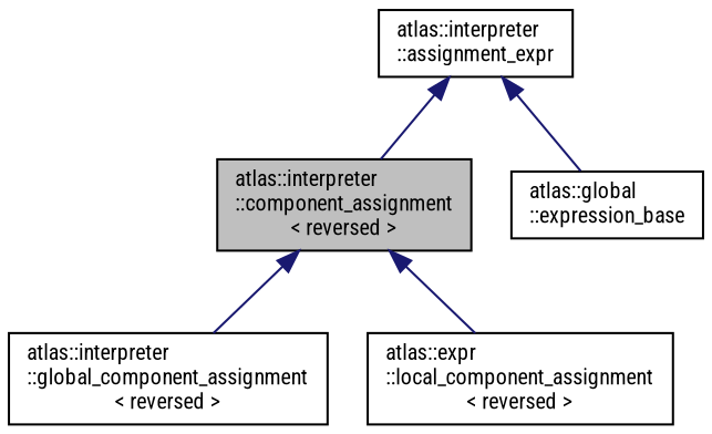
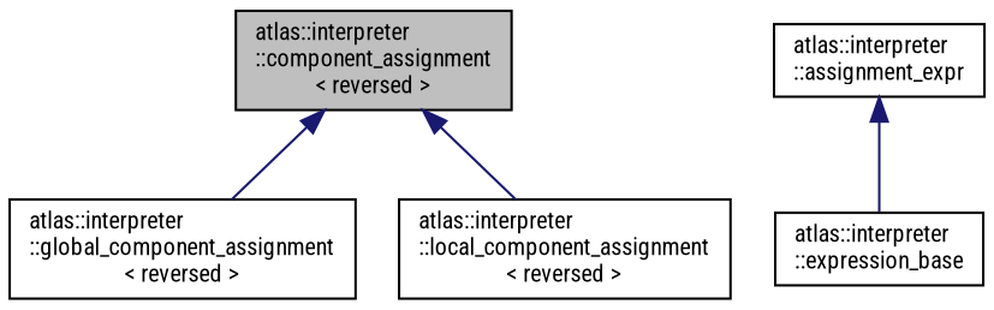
  digraph {
    fontname="Roboto Condensed"
    rankdir=TB
    node [color=black fillcolor=white fontname="Roboto Condensed" fontsize=10 shape=record style=filled]
    edge [color=midnightblue dir=back fontname="Roboto Condensed" fontsize=10 labelfontname=Helvetica labelfontsize=10 style=solid]
    n1 [fillcolor=grey75 fontcolor=black height=0.2 label="atlas::interpreter\l::component_assignment\l\< reversed \>" width=0.4]
    n2 [height=0.2 label="atlas::interpreter\l::global_component_assignment\l\< reversed \>" width=0.4]
-   n3 [height=0.2 label="atlas::expr\l::local_component_assignment\l\< reversed \>" width=0.4]
+   n3 [height=0.2 label="atlas::interpreter\l::local_component_assignment\l\< reversed \>" width=0.4]
    n4 [height=0.2 label="atlas::interpreter\l::assignment_expr" width=0.4]
-   n5 [height=0.2 label="atlas::global\l::expression_base" width=0.4]
+   n5 [height=0.2 label="atlas::interpreter\l::expression_base" width=0.4]
    n1 -> n2
    n1 -> n3
-   n4 -> n1
    n4 -> n5
  }
